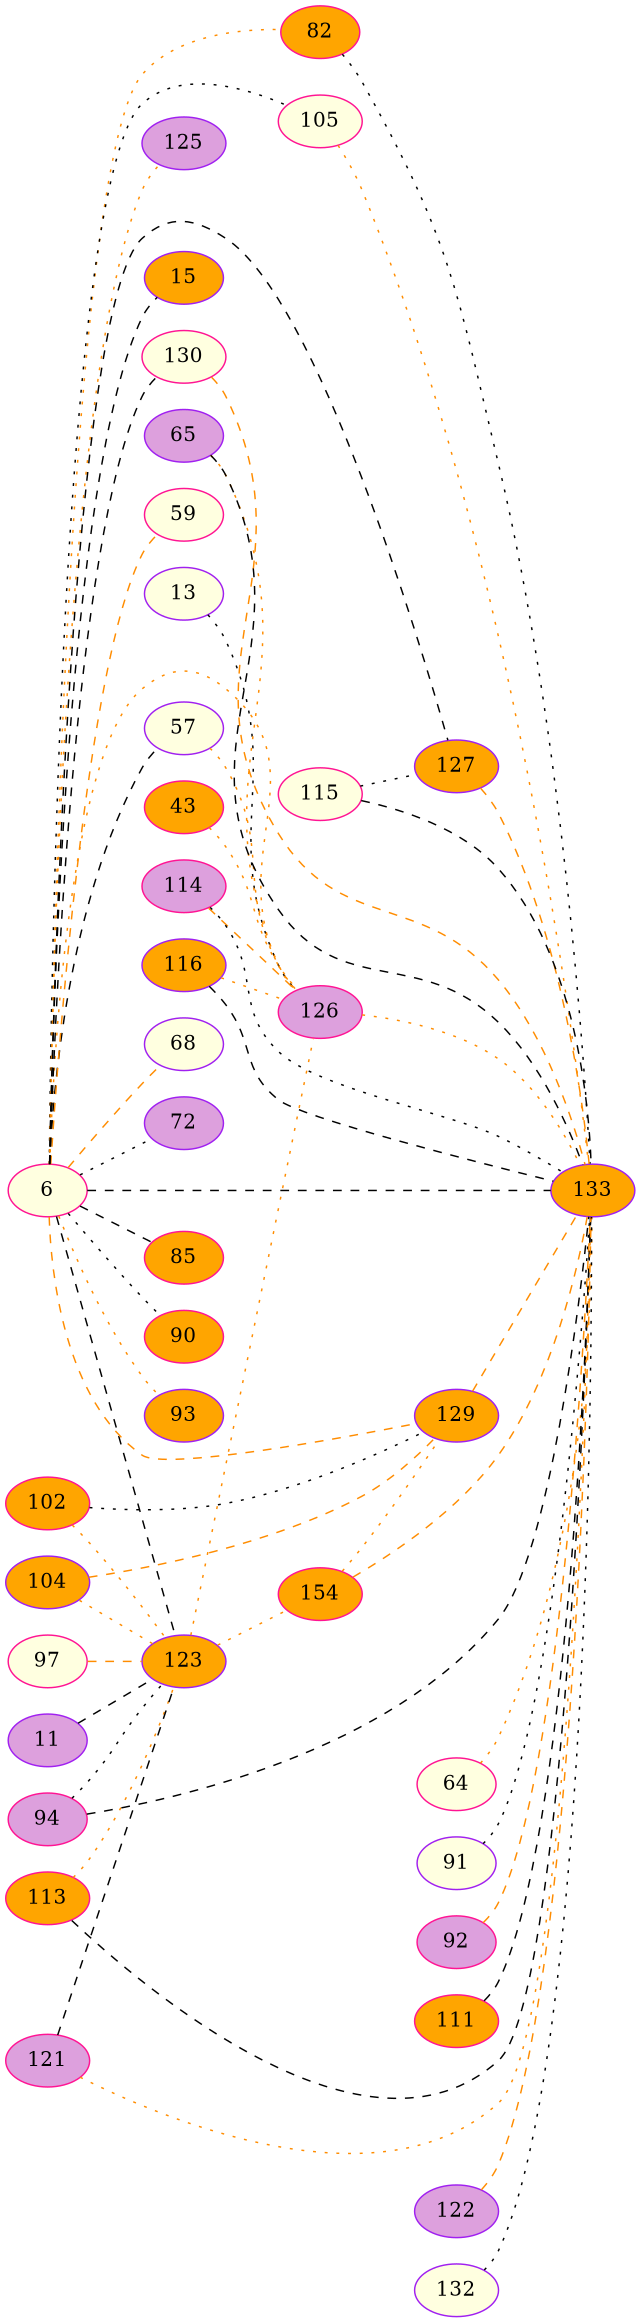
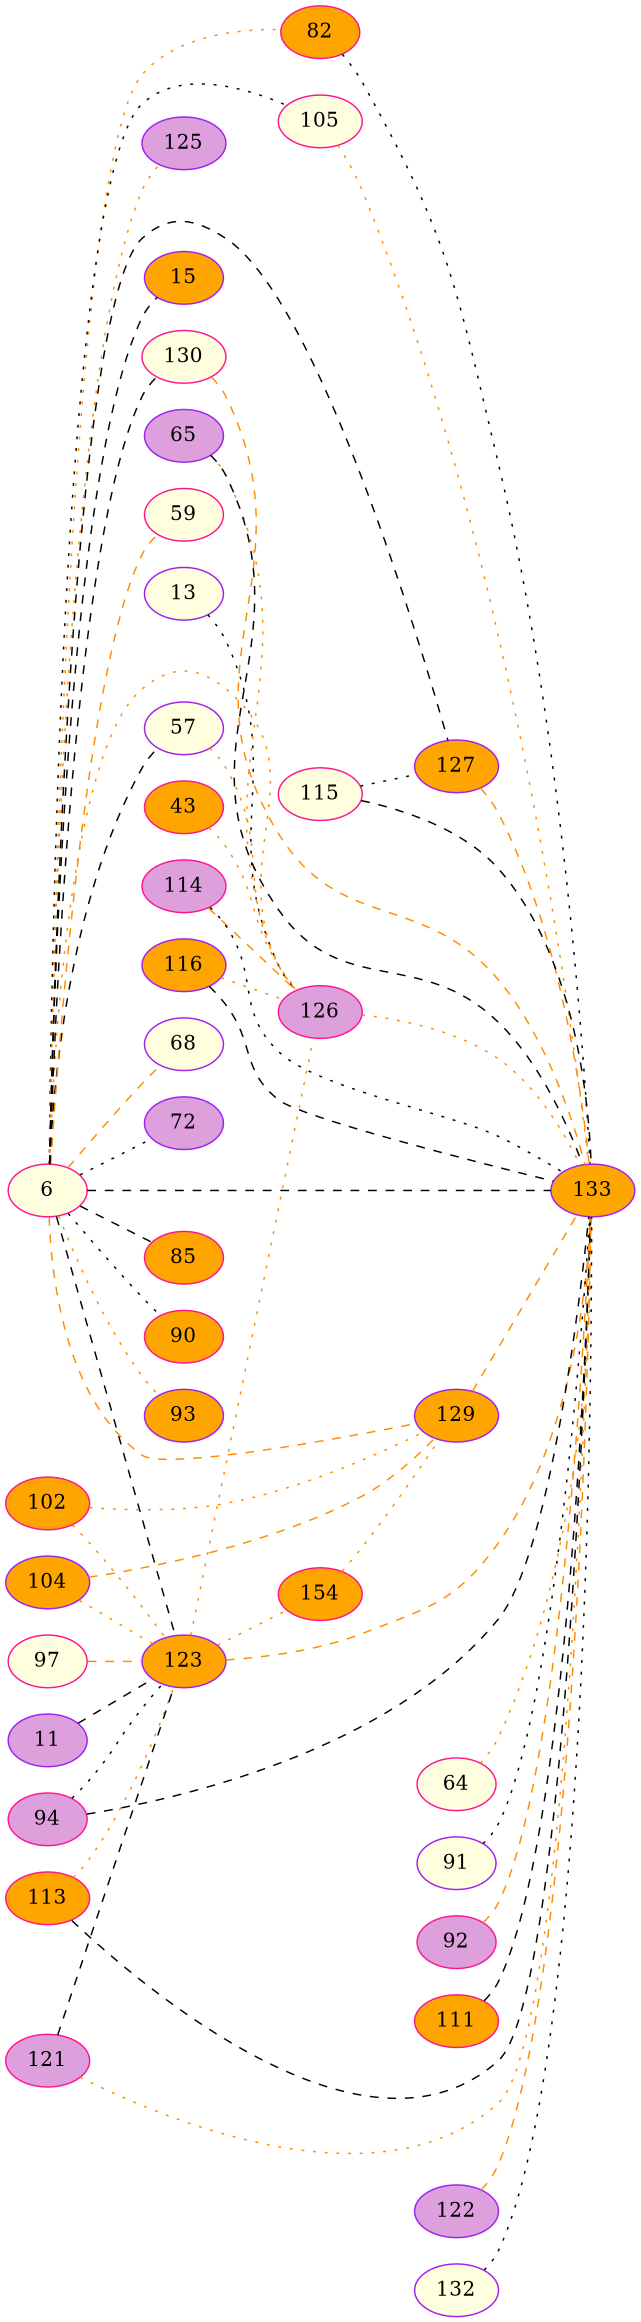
  graph {
    rankdir=LR
    node [color=deeppink fillcolor=orange style=filled]
    edge [color=darkorange style=dotted]
    6 [fillcolor=lightyellow super="+1+4"]
    15 [color=purple]
    57 [color=purple fillcolor=lightyellow]
    59 [fillcolor=lightyellow]
    68 [color=purple fillcolor=lightyellow]
    72 [color=purple fillcolor=plum]
    82 [super="+37"]
    85
    90
    93 [color=purple]
    105 [fillcolor=lightyellow]
    123 [color=purple super="+49+117+120"]
    125 [color=purple fillcolor=plum]
    126 [fillcolor=plum super="+119+99+95+31+118"]
    127 [color=purple super="+41+65+79"]
    129 [color=purple super="+78+83+101+88"]
    130 [fillcolor=lightyellow super="+61+96+106"]
    133 [color=purple super="+80+131+112"]
    n19 [label=154]
    11 [color=purple fillcolor=plum]
    13 [color=purple fillcolor=lightyellow]
    43
    n23 [color=purple fillcolor=plum label=65]
    64 [fillcolor=lightyellow]
    91 [color=purple fillcolor=lightyellow]
    92 [fillcolor=plum]
    94 [fillcolor=plum]
    97 [fillcolor=lightyellow]
    102 [super="+77"]
    104 [color=purple]
    111
    113 [super="+44"]
    114 [fillcolor=plum]
    115 [fillcolor=lightyellow]
    116 [color=purple]
    121 [fillcolor=plum]
    122 [color=purple fillcolor=plum]
    132 [color=purple fillcolor=lightyellow]
    6 -- 15 [color=black style=dashed weight=2]
    6 -- 57 [color=black style=dashed]
    6 -- 59 [style=dashed weight=2]
    6 -- 68 [style=dashed weight=2]
    6 -- 72 [color=black weight=2]
    6 -- 82
    6 -- 85 [color=black style=dashed weight=2]
    6 -- 90 [color=black weight=2]
    6 -- 93 [weight=2]
    6 -- 105 [color=black]
    6 -- 123 [color=black style=dashed weight=15]
    6 -- 125 [weight=2]
    6 -- 126 [weight=15]
    6 -- 127 [color=black style=dashed weight=3]
    6 -- 129 [style=dashed weight=6]
    6 -- 130 [color=black style=dashed weight=4]
    6 -- 133 [color=black style=dashed weight=32]
    57 -- 126
    82 -- 133 [color=black]
    105 -- 133
    123 -- 126 [weight=14]
-   n19 -- 133 [style=dashed weight=14]
+   123 -- 133 [style=dashed weight=14]
    123 -- n19
    126 -- 133 [weight=9]
    127 -- 133 [style=dashed weight=3]
    129 -- 133 [style=dashed weight=4]
    130 -- 133 [style=dashed weight=2]
    n19 -- 129
    11 -- 123 [color=black style=dashed weight=2]
    13 -- 126 [color=black]
    43 -- 126 [weight=2]
    n23 -- 126
    n23 -- 133 [color=black style=dashed]
    64 -- 133 [weight=2]
    91 -- 133 [color=black weight=2]
    92 -- 133 [style=dashed weight=2]
    94 -- 123 [color=black]
    94 -- 133 [color=black style=dashed]
    97 -- 123 [style=dashed weight=2]
    102 -- 123 [weight=2]
-   102 -- 129 [color=black weight=2]
+   102 -- 129 [weight=2]
    104 -- 123
    104 -- 129 [style=dashed]
    111 -- 133 [color=black style=dashed weight=2]
    113 -- 123 [weight=3]
    113 -- 133 [color=black style=dashed]
    114 -- 126 [style=dashed]
    114 -- 133 [color=black]
    115 -- 127 [color=black]
    115 -- 133 [color=black style=dashed]
    116 -- 126
    116 -- 133 [color=black style=dashed]
    121 -- 123 [color=black style=dashed]
    121 -- 133
    122 -- 133 [style=dashed]
    132 -- 133 [color=black weight=2]
  }
